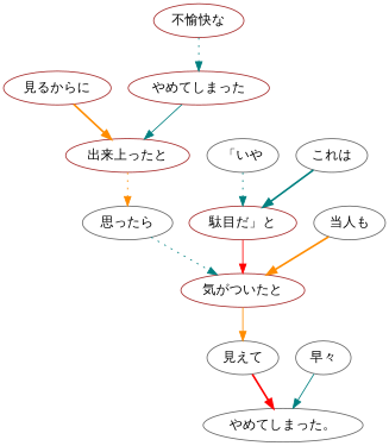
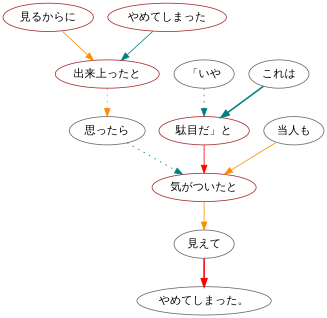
  digraph {
    fontname="Comic Neue"
    node [color=gray40 fontname="Comic Neue"]
    edge [color=teal fontname="Comic Neue" style=solid]
    n1 [color=brown label="見るからに"]
    n2 [color=brown label="出来上ったと"]
    n3 [label="思ったら"]
-   n4 [color=brown label="不愉快な"]
    n5 [color=brown label="やめてしまった"]
    n6 [color=brown label="気がついたと"]
    n7 [label="見えて"]
    n8 [label="「いや"]
    n9 [color=brown label="駄目だ」と"]
    n10 [label="これは"]
    n11 [label="当人も"]
    n12 [label="やめてしまった。"]
-   n13 [label="早々"]
-   n1 -> n2 [color=darkorange style=bold]
+   n1 -> n2 [color=darkorange]
    n2 -> n3 [color=darkorange style=dotted]
    n3 -> n6 [style=dotted]
-   n4 -> n5 [style=dotted]
    n5 -> n2
    n6 -> n7 [color=darkorange]
    n7 -> n12 [color=red style=bold]
    n8 -> n9 [style=dotted]
    n9 -> n6 [color=red]
    n10 -> n9 [style=bold]
-   n11 -> n6 [color=darkorange style=bold]
-   n13 -> n12
+   n11 -> n6 [color=darkorange]
  }
